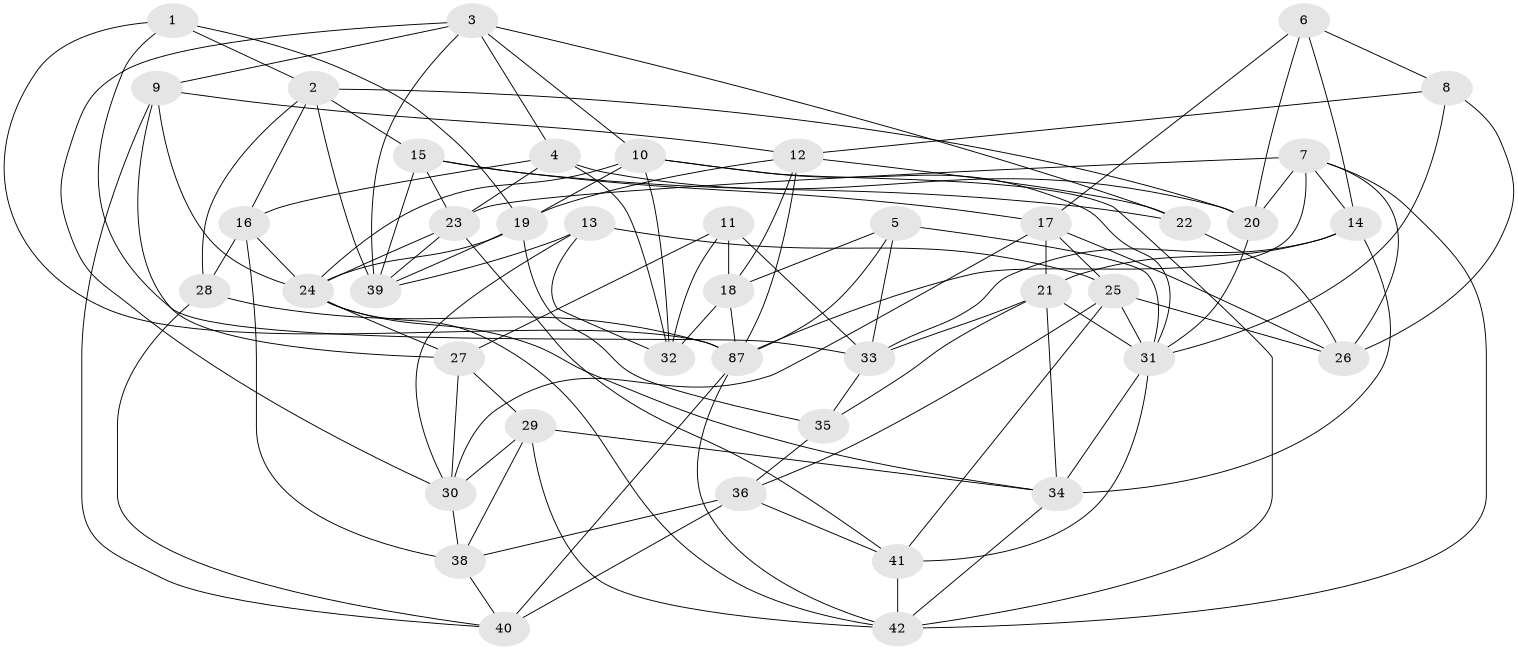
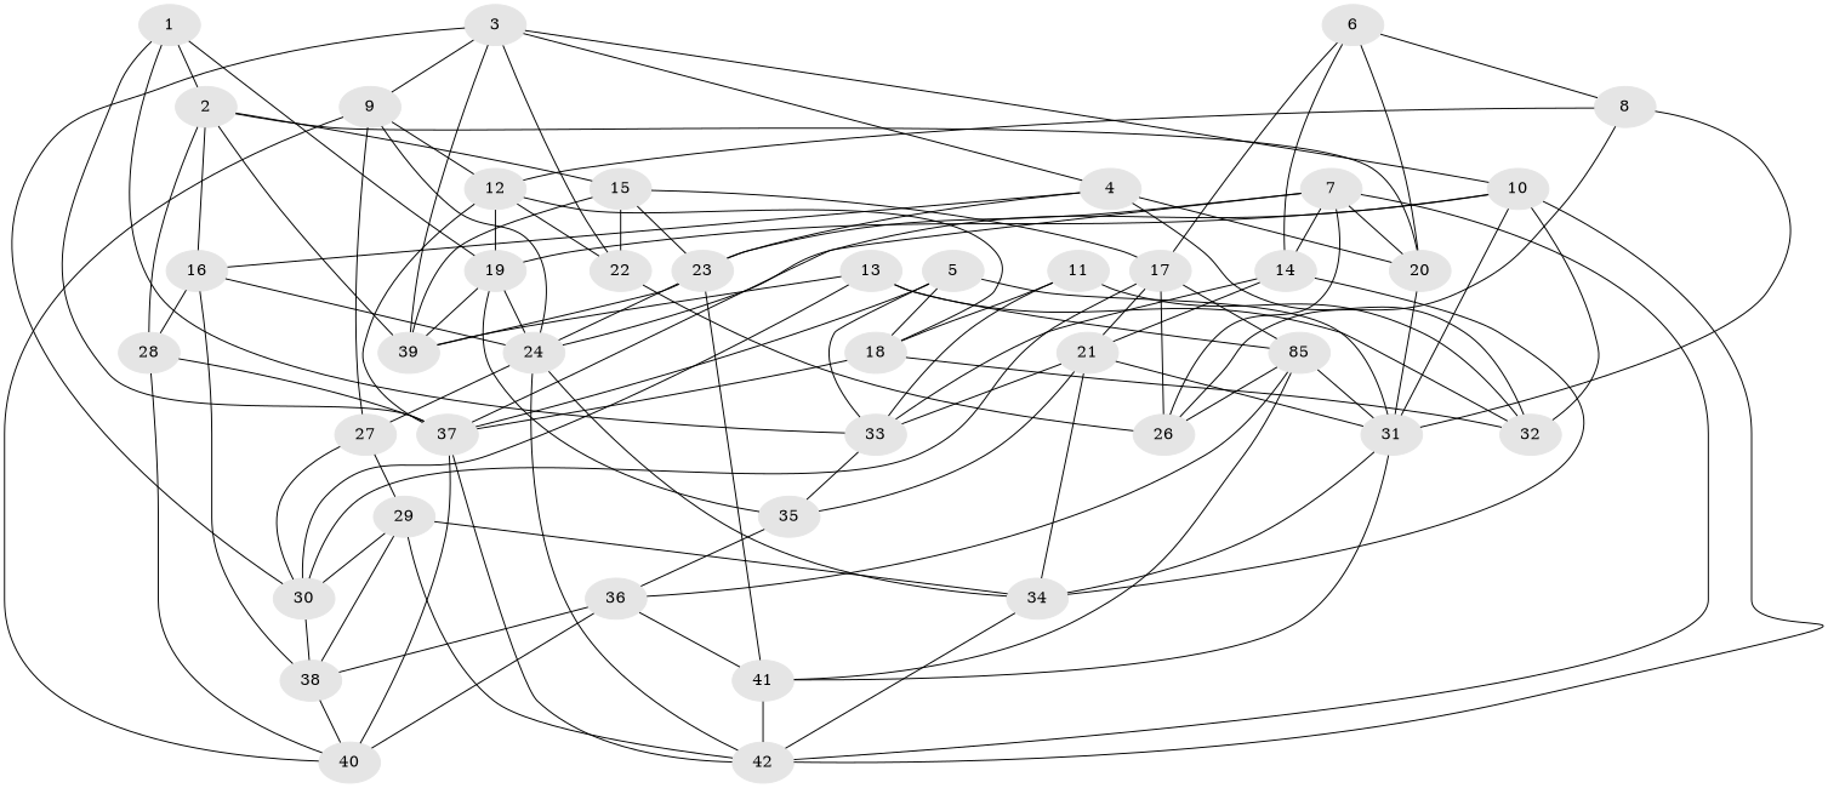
  graph {
    node [color=gray90 style=filled]
    edge [weight=1.0]
    1
    2
    19
    33
-   37 [label=87]
+   37
    15
    16
    20
    28
    39
    24
    35
    40
    42
    22
    23
    17
    38
    31
    3
    4
    9
    10
    30
    32
    12
    27
    26
    41
    5
    18
    34
    6
    8
    14
    21
-   25
+   25 [label=85]
    7
    29
    11
    13
    36
    1 -- 2
    1 -- 19
    1 -- 33
    1 -- 37
    2 -- 15
    2 -- 16
    2 -- 20
    2 -- 28
    2 -- 39
    19 -- 39
    19 -- 24
    19 -- 35
    33 -- 35
    37 -- 40
    37 -- 42
    15 -- 39
    15 -- 22 [weight=2.0]
    15 -- 23
    15 -- 17
    16 -- 28
    16 -- 24
    16 -- 38 [weight=2.0]
    20 -- 31
    28 -- 37
    28 -- 40
    24 -- 42
    24 -- 27
    24 -- 34
    35 -- 36
    22 -- 26 [weight=2.0]
    23 -- 39
    23 -- 24
    23 -- 41
    17 -- 30
    17 -- 26
    17 -- 21
    17 -- 25
    38 -- 40
    31 -- 41
    31 -- 34
    3 -- 39
    3 -- 22
    3 -- 4
    3 -- 9
    3 -- 10
    3 -- 30
    4 -- 16
    4 -- 20
    4 -- 23
    4 -- 32 [weight=2.0]
    9 -- 24
    9 -- 40
    9 -- 12
    9 -- 27
    10 -- 19
    10 -- 24
    10 -- 42
    10 -- 31
    10 -- 32
    30 -- 38
    12 -- 19
    12 -- 37
    12 -- 22
    12 -- 18
    27 -- 30
    27 -- 29 [weight=2.0]
    41 -- 42
    5 -- 33
    5 -- 37
    5 -- 31
    5 -- 18
    18 -- 37
    18 -- 32
    34 -- 42
    6 -- 20 [weight=2.0]
    6 -- 17
    6 -- 8
    6 -- 14 [weight=2.0]
    8 -- 31
    8 -- 12
    8 -- 26
    14 -- 33
    14 -- 34
    14 -- 21
    21 -- 33
    21 -- 35
    21 -- 31
    21 -- 34
    25 -- 31
    25 -- 26
    25 -- 41
    25 -- 36
    7 -- 37
    7 -- 20
    7 -- 42
    7 -- 23
    7 -- 26
    7 -- 14
    29 -- 42
    29 -- 38
    29 -- 30
    29 -- 34
    11 -- 33
    11 -- 32
-   11 -- 27
    11 -- 18
    13 -- 39
    13 -- 30
    13 -- 32
    13 -- 25
    36 -- 40 [weight=2.0]
    36 -- 38
    36 -- 41
  }
